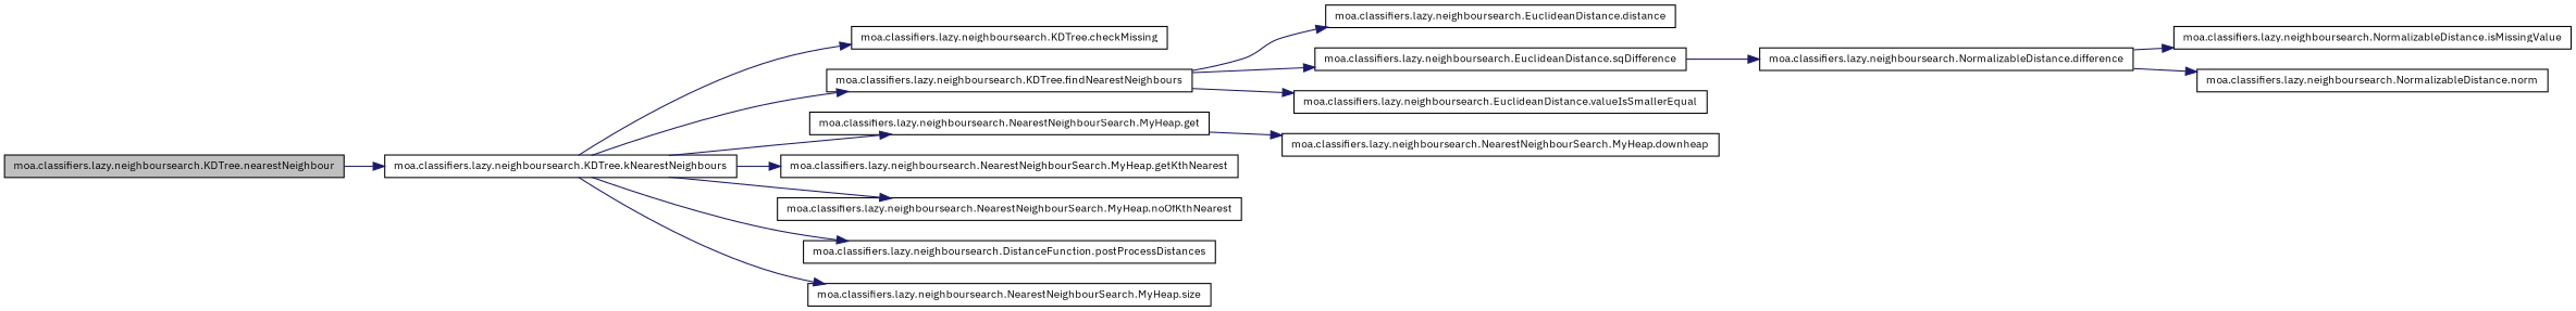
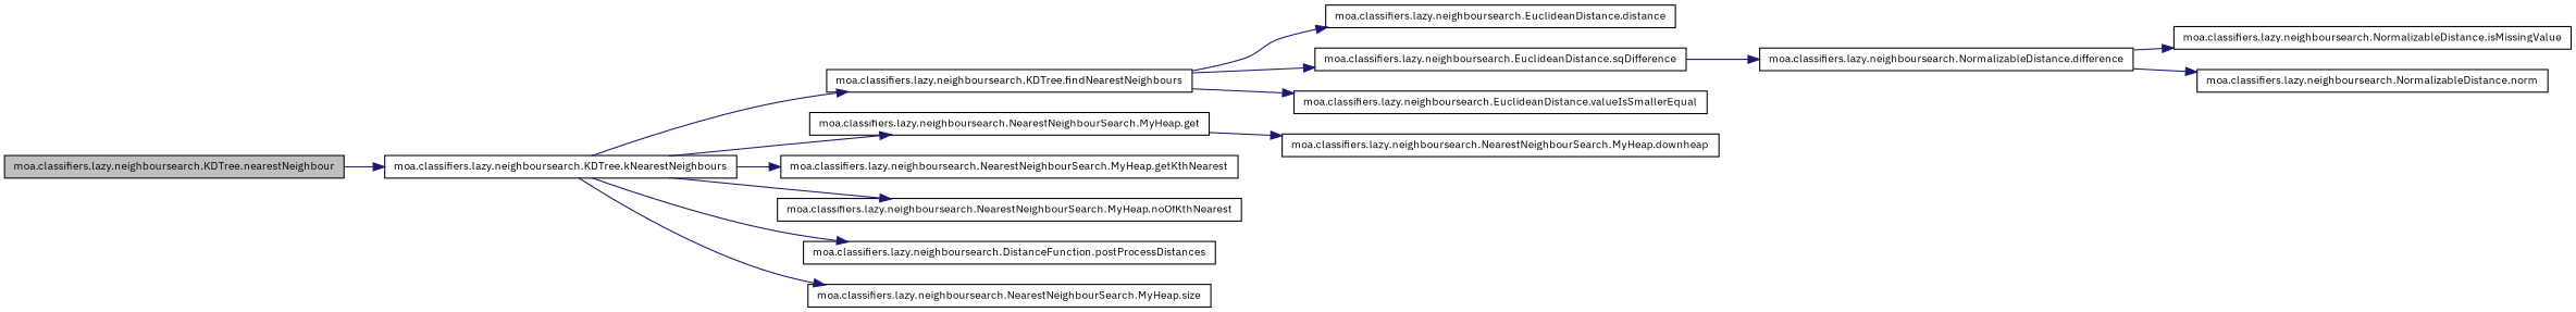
  digraph {
    rankdir=LR
    fontname="IBM Plex Sans"
    node [color=black fillcolor=white fontname="IBM Plex Sans" fontsize=10 shape=record style=filled]
    edge [color=midnightblue fontname="IBM Plex Sans" fontsize=10 labelfontname=Helvetica labelfontsize=10 style=solid]
    n1 [fillcolor=grey75 fontcolor=black height=0.2 label="moa.classifiers.lazy.neighboursearch.KDTree.nearestNeighbour" width=0.4]
    n2 [height=0.2 label="moa.classifiers.lazy.neighboursearch.KDTree.kNearestNeighbours" width=0.4]
-   n3 [height=0.2 label="moa.classifiers.lazy.neighboursearch.KDTree.checkMissing" width=0.4]
    n4 [height=0.2 label="moa.classifiers.lazy.neighboursearch.KDTree.findNearestNeighbours" width=0.4]
    n5 [height=0.2 label="moa.classifiers.lazy.neighboursearch.NearestNeighbourSearch.MyHeap.get" width=0.4]
    n6 [height=0.2 label="moa.classifiers.lazy.neighboursearch.NearestNeighbourSearch.MyHeap.getKthNearest" width=0.4]
    n7 [height=0.2 label="moa.classifiers.lazy.neighboursearch.NearestNeighbourSearch.MyHeap.noOfKthNearest" width=0.4]
    n8 [height=0.2 label="moa.classifiers.lazy.neighboursearch.DistanceFunction.postProcessDistances" width=0.4]
    n9 [height=0.2 label="moa.classifiers.lazy.neighboursearch.NearestNeighbourSearch.MyHeap.size" width=0.4]
    n10 [height=0.2 label="moa.classifiers.lazy.neighboursearch.EuclideanDistance.distance" width=0.4]
    n11 [height=0.2 label="moa.classifiers.lazy.neighboursearch.EuclideanDistance.sqDifference" width=0.4]
    n12 [height=0.2 label="moa.classifiers.lazy.neighboursearch.EuclideanDistance.valueIsSmallerEqual" width=0.4]
    n13 [height=0.2 label="moa.classifiers.lazy.neighboursearch.NormalizableDistance.difference" width=0.4]
    n14 [height=0.2 label="moa.classifiers.lazy.neighboursearch.NormalizableDistance.isMissingValue" width=0.4]
    n15 [height=0.2 label="moa.classifiers.lazy.neighboursearch.NormalizableDistance.norm" width=0.4]
    n16 [height=0.2 label="moa.classifiers.lazy.neighboursearch.NearestNeighbourSearch.MyHeap.downheap" width=0.4]
    n1 -> n2
-   n2 -> n3
    n2 -> n4
    n2 -> n5
    n2 -> n6
    n2 -> n7
    n2 -> n8
    n2 -> n9
    n4 -> n10
    n4 -> n11
    n4 -> n12
    n5 -> n16
    n11 -> n13
    n13 -> n14
    n13 -> n15
  }
